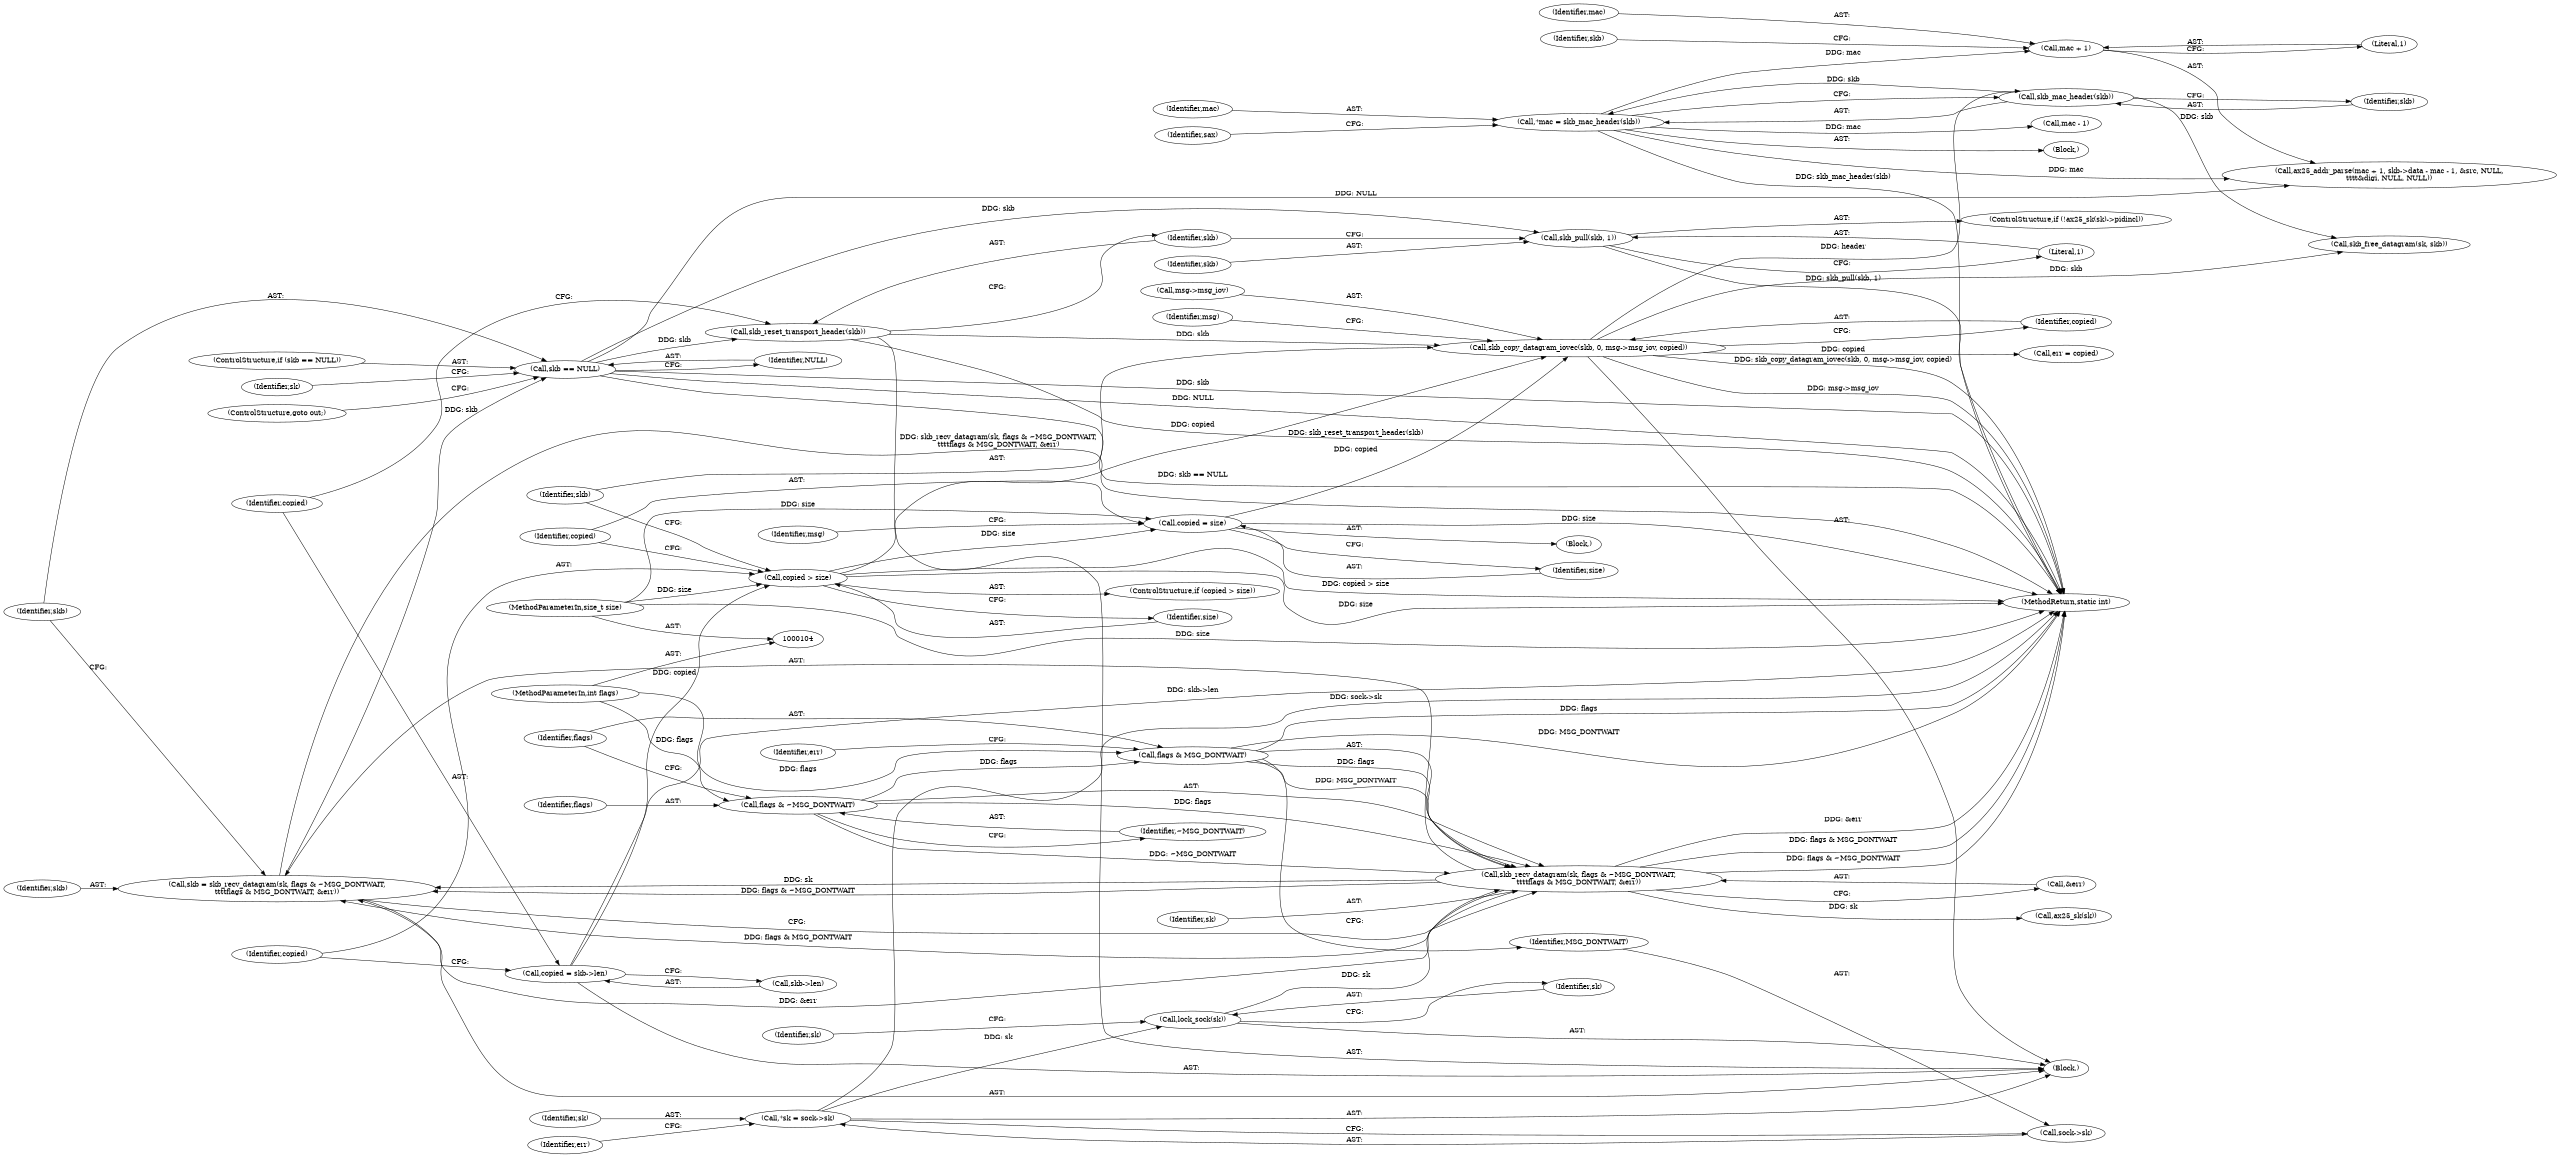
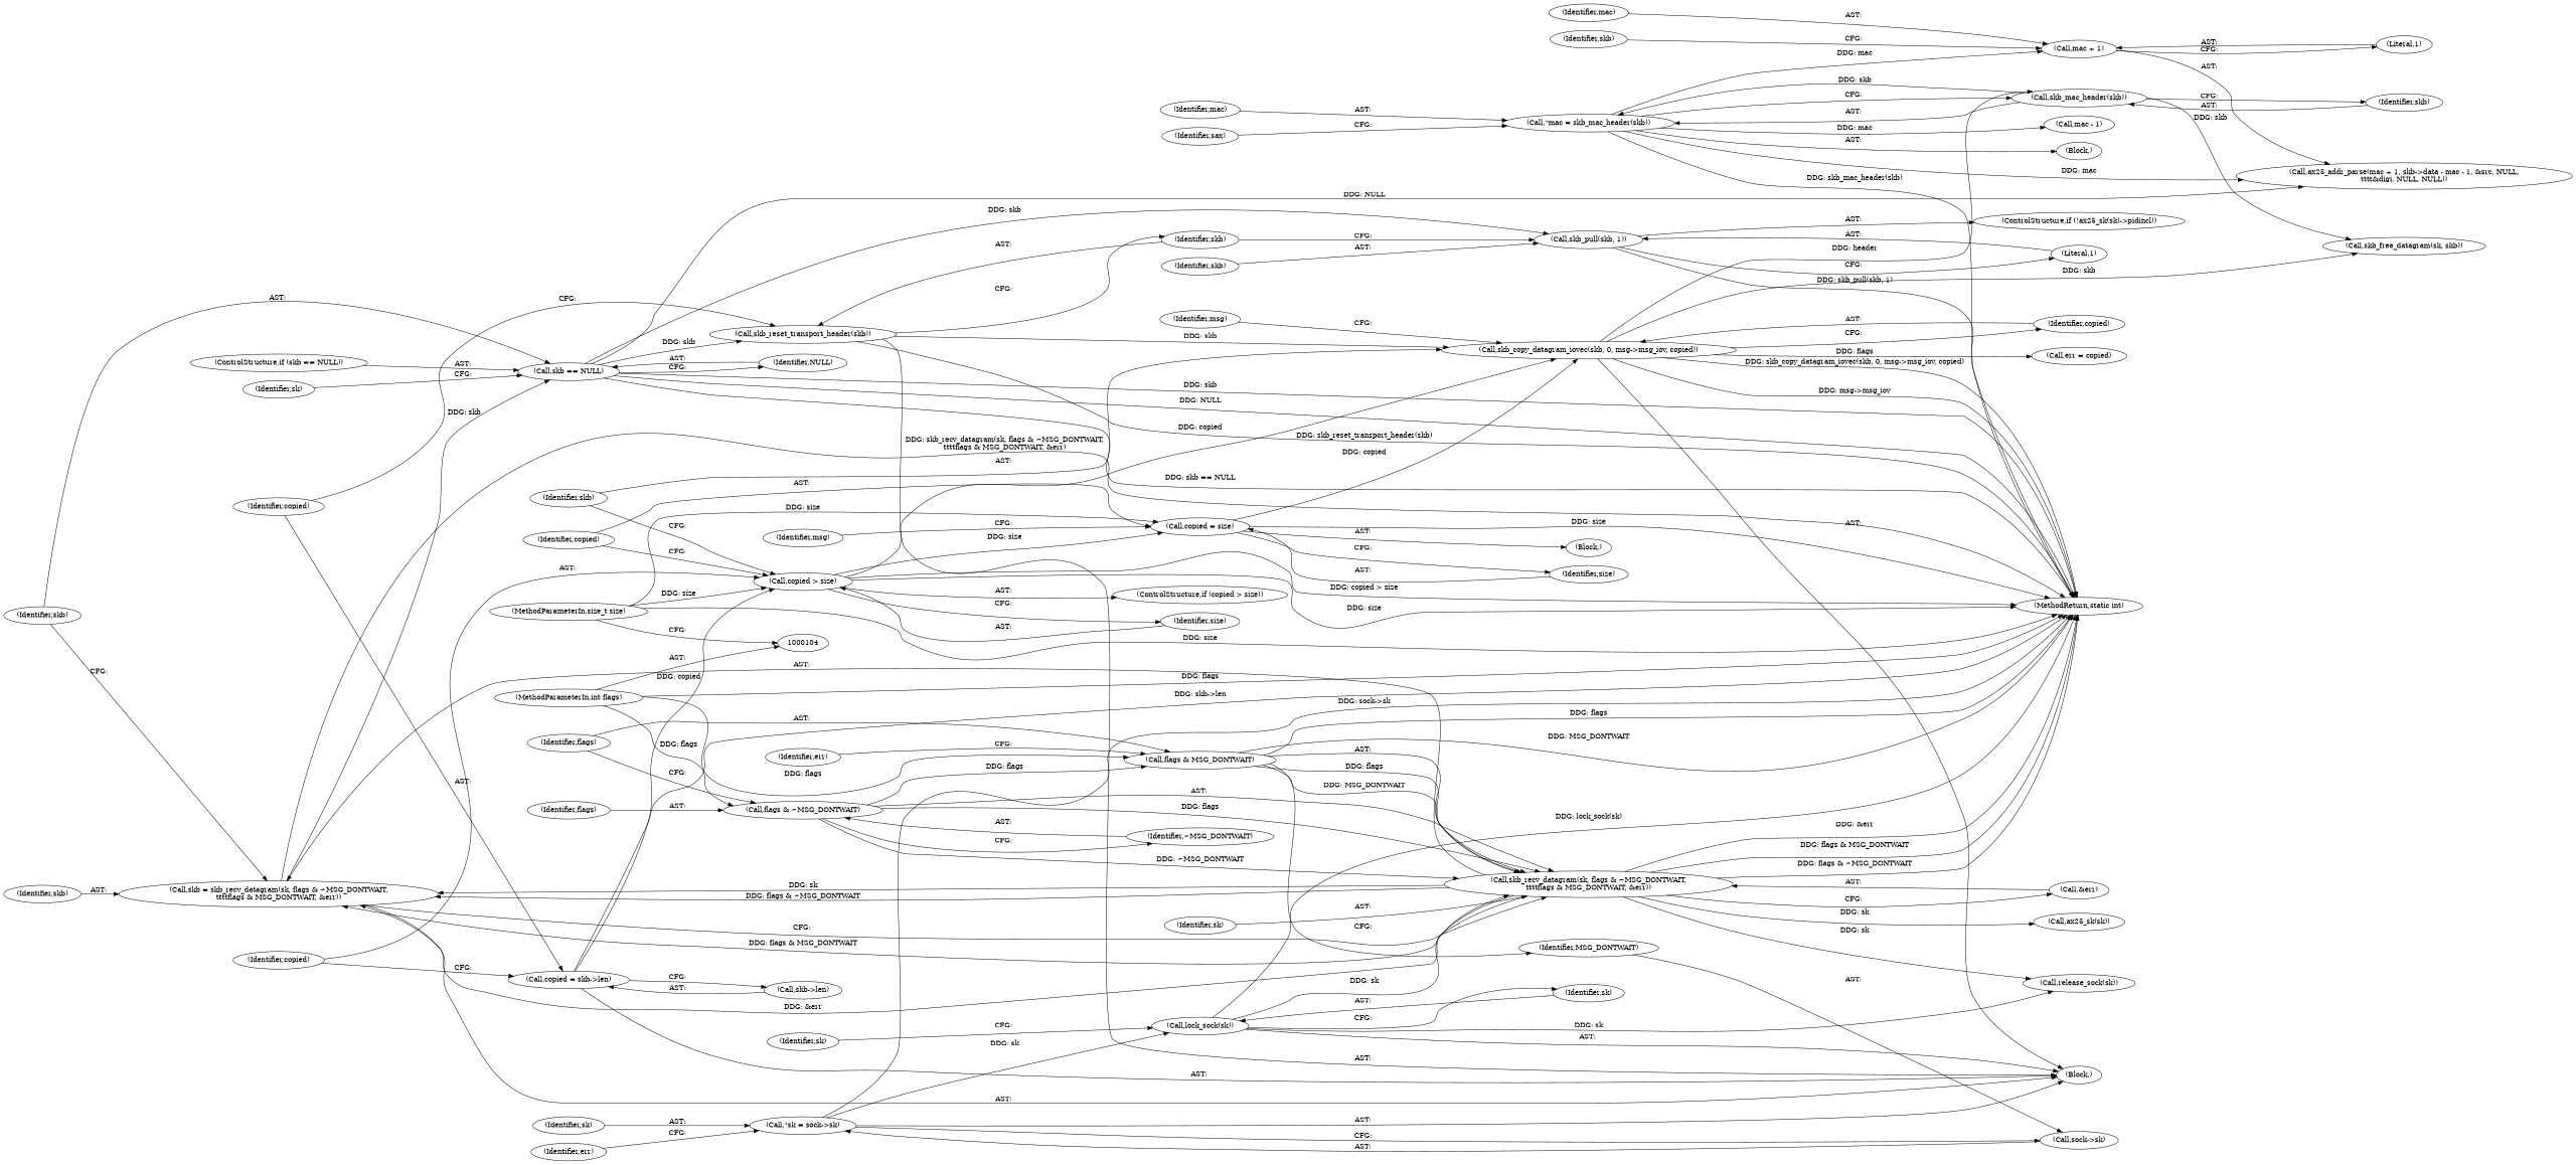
  digraph {
    rankdir=LR
    n1 [label="(Call,mac + 1)"]
    n2 [label="(Call,ax25_addr_parse(mac + 1, skb->data - mac - 1, &src, NULL,\n\t\t\t\t&digi, NULL, NULL))"]
    n3 [label="(Literal,1)"]
    n4 [label="(Call,*mac = skb_mac_header(skb))"]
    n5 [label="(Call,skb_mac_header(skb))"]
    n6 [label="(Call,mac - 1)"]
    n7 [label="(Block,)"]
    n8 [label="(MethodReturn,static int)"]
    n9 [label="(Call,skb_free_datagram(sk, skb))"]
    n10 [label="(Identifier,skb)"]
    n11 [label="(Call,skb_copy_datagram_iovec(skb, 0, msg->msg_iov, copied))"]
    n12 [label="(Call,err = copied)"]
    n13 [label="(Identifier,copied)"]
    n14 [label="(Block,)"]
    n15 [label="(Call,skb_reset_transport_header(skb))"]
    n16 [label="(Identifier,skb)"]
    n17 [label="(Call,skb_pull(skb, 1))"]
    n18 [label="(Call,skb == NULL)"]
    n19 [label="(Identifier,NULL)"]
    n20 [label="(Literal,1)"]
    n21 [label="(ControlStructure,if (!ax25_sk(sk)->pidincl))"]
    n22 [label="(ControlStructure,if (skb == NULL))"]
    n23 [label="(Call,skb = skb_recv_datagram(sk, flags & ~MSG_DONTWAIT,\n\t\t\t\tflags & MSG_DONTWAIT, &err))"]
    n24 [label="(Call,skb_recv_datagram(sk, flags & ~MSG_DONTWAIT,\n\t\t\t\tflags & MSG_DONTWAIT, &err))"]
    n25 [label="(Call,ax25_sk(sk))"]
    n26 [label="(Call,&err)"]
+   n27 [label="(Call,release_sock(sk))"]
    n28 [label="(Call,lock_sock(sk))"]
    n29 [label="(Identifier,sk)"]
    n30 [label="(Call,*sk = sock->sk)"]
    n31 [label="(Call,sock->sk)"]
    n32 [label="(Call,flags & ~MSG_DONTWAIT)"]
    n33 [label="(Call,flags & MSG_DONTWAIT)"]
    n34 [label="(Identifier,~MSG_DONTWAIT)"]
    n35 [label="(Identifier,MSG_DONTWAIT)"]
    n36 [label="(MethodParameterIn,int flags)"]
    1000104
    n38 [label="(Call,copied = size)"]
    n39 [label="(Identifier,size)"]
    n40 [label="(Block,)"]
    n41 [label="(Call,copied > size)"]
    n42 [label="(ControlStructure,if (copied > size))"]
    n43 [label="(Identifier,size)"]
    n44 [label="(Call,copied = skb->len)"]
    n45 [label="(Call,skb->len)"]
    n46 [label="(MethodParameterIn,size_t size)"]
    n47 [label="(Identifier,skb)"]
-   n48 [label="(Call,msg->msg_iov)"]
    n49 [label="(Identifier,msg)"]
    n50 [label="(Identifier,sax)"]
    n51 [label="(Identifier,sk)"]
    n52 [label="(Identifier,copied)"]
-   n53 [label="(ControlStructure,goto out;)"]
    n54 [label="(Identifier,msg)"]
    n55 [label="(Identifier,sk)"]
    n56 [label="(Identifier,skb)"]
    n57 [label="(Identifier,copied)"]
    n58 [label="(Identifier,skb)"]
    n59 [label="(Identifier,mac)"]
    n60 [label="(Identifier,sk)"]
    n61 [label="(Identifier,err)"]
    n62 [label="(Identifier,mac)"]
    n63 [label="(Identifier,flags)"]
    n64 [label="(Identifier,sk)"]
    n65 [label="(Identifier,err)"]
    n66 [label="(Identifier,skb)"]
    n67 [label="(Identifier,copied)"]
    n68 [label="(Identifier,skb)"]
    n69 [label="(Identifier,flags)"]
    n1 -> n2 [label="AST: "]
    n1 -> n3 [label="CFG: "]
    n3 -> n1 [label="AST: "]
    n4 -> n1 [label="DDG: mac"]
    n4 -> n2 [label="DDG: mac"]
    n4 -> n5 [label="CFG: "]
    n4 -> n6 [label="DDG: mac"]
    n4 -> n7 [label="AST: "]
    n4 -> n8 [label="DDG: skb_mac_header(skb)"]
    n5 -> n4 [label="AST: "]
    n5 -> n4 [label="DDG: skb"]
    n5 -> n9 [label="DDG: skb"]
    n5 -> n10 [label="CFG: "]
    n10 -> n5 [label="AST: "]
    n11 -> n5 [label="DDG: header"]
    n11 -> n8 [label="DDG: skb_copy_datagram_iovec(skb, 0, msg->msg_iov, copied)"]
    n11 -> n8 [label="DDG: msg->msg_iov"]
    n11 -> n9 [label="DDG: skb"]
-   n11 -> n12 [label="DDG: copied"]
+   n11 -> n12 [label="DDG: flags"]
    n11 -> n13 [label="CFG: "]
    n11 -> n14 [label="AST: "]
    n13 -> n11 [label="AST: "]
    n15 -> n8 [label="DDG: skb_reset_transport_header(skb)"]
    n15 -> n11 [label="DDG: skb"]
    n15 -> n14 [label="AST: "]
    n15 -> n16 [label="CFG: "]
    n16 -> n15 [label="AST: "]
    n16 -> n17 [label="CFG: "]
    n17 -> n8 [label="DDG: skb_pull(skb, 1)"]
    n17 -> n20 [label="CFG: "]
    n17 -> n21 [label="AST: "]
    n18 -> n2 [label="DDG: NULL"]
    n18 -> n8 [label="DDG: skb"]
    n18 -> n8 [label="DDG: NULL"]
    n18 -> n8 [label="DDG: skb == NULL"]
    n18 -> n15 [label="DDG: skb"]
    n18 -> n17 [label="DDG: skb"]
    n18 -> n19 [label="CFG: "]
    n19 -> n18 [label="AST: "]
    n20 -> n17 [label="AST: "]
    n22 -> n18 [label="AST: "]
    n23 -> n8 [label="DDG: skb_recv_datagram(sk, flags & ~MSG_DONTWAIT,\n\t\t\t\tflags & MSG_DONTWAIT, &err)"]
    n23 -> n14 [label="AST: "]
    n23 -> n18 [label="DDG: skb"]
    n23 -> n24 [label="CFG: "]
    n24 -> n8 [label="DDG: &err"]
    n24 -> n8 [label="DDG: flags & MSG_DONTWAIT"]
    n24 -> n8 [label="DDG: flags & ~MSG_DONTWAIT"]
    n24 -> n23 [label="AST: "]
    n24 -> n23 [label="DDG: sk"]
    n24 -> n23 [label="DDG: flags & ~MSG_DONTWAIT"]
    n24 -> n23 [label="DDG: flags & MSG_DONTWAIT"]
    n24 -> n23 [label="DDG: &err"]
    n24 -> n25 [label="DDG: sk"]
    n24 -> n26 [label="CFG: "]
+   n24 -> n27 [label="DDG: sk"]
    n26 -> n24 [label="AST: "]
+   n28 -> n8 [label="DDG: lock_sock(sk)"]
    n28 -> n14 [label="AST: "]
    n28 -> n24 [label="DDG: sk"]
+   n28 -> n27 [label="DDG: sk"]
    n28 -> n29 [label="CFG: "]
    n29 -> n28 [label="AST: "]
    n30 -> n8 [label="DDG: sock->sk"]
    n30 -> n14 [label="AST: "]
    n30 -> n28 [label="DDG: sk"]
    n30 -> n31 [label="CFG: "]
    n31 -> n30 [label="AST: "]
    n32 -> n24 [label="AST: "]
    n32 -> n24 [label="DDG: flags"]
    n32 -> n24 [label="DDG: ~MSG_DONTWAIT"]
    n32 -> n33 [label="DDG: flags"]
    n32 -> n34 [label="CFG: "]
    n33 -> n8 [label="DDG: flags"]
    n33 -> n8 [label="DDG: MSG_DONTWAIT"]
    n33 -> n24 [label="AST: "]
    n33 -> n24 [label="DDG: flags"]
    n33 -> n24 [label="DDG: MSG_DONTWAIT"]
    n33 -> n35 [label="CFG: "]
    n34 -> n32 [label="AST: "]
    n35 -> n31 [label="AST: "]
+   n36 -> n8 [label="DDG: flags"]
    n36 -> n32 [label="DDG: flags"]
    n36 -> n33 [label="DDG: flags"]
    n36 -> 1000104 [label="AST: "]
    n38 -> n8 [label="DDG: size"]
    n38 -> n11 [label="DDG: copied"]
    n38 -> n39 [label="CFG: "]
    n38 -> n40 [label="AST: "]
    n39 -> n38 [label="AST: "]
    n41 -> n8 [label="DDG: size"]
    n41 -> n8 [label="DDG: copied > size"]
    n41 -> n11 [label="DDG: copied"]
    n41 -> n38 [label="DDG: size"]
    n41 -> n42 [label="AST: "]
    n41 -> n43 [label="CFG: "]
    n43 -> n41 [label="AST: "]
    n44 -> n8 [label="DDG: skb->len"]
    n44 -> n14 [label="AST: "]
    n44 -> n41 [label="DDG: copied"]
    n44 -> n45 [label="CFG: "]
    n45 -> n44 [label="AST: "]
    n46 -> n8 [label="DDG: size"]
-   n46 -> 1000104 [label="AST: "]
+   n46 -> 1000104 [label="CFG: "]
    n46 -> n38 [label="DDG: size"]
    n46 -> n41 [label="DDG: size"]
    n47 -> n11 [label="AST: "]
    n47 -> n41 [label="CFG: "]
-   n48 -> n11 [label="AST: "]
    n49 -> n38 [label="CFG: "]
    n50 -> n4 [label="CFG: "]
    n51 -> n18 [label="CFG: "]
    n52 -> n38 [label="AST: "]
    n52 -> n41 [label="CFG: "]
-   n53 -> n18 [label="CFG: "]
    n54 -> n11 [label="CFG: "]
    n55 -> n28 [label="CFG: "]
    n56 -> n18 [label="AST: "]
    n56 -> n23 [label="CFG: "]
    n57 -> n41 [label="AST: "]
    n57 -> n44 [label="CFG: "]
    n58 -> n23 [label="AST: "]
    n59 -> n4 [label="AST: "]
    n60 -> n24 [label="AST: "]
    n61 -> n30 [label="CFG: "]
    n62 -> n1 [label="AST: "]
    n63 -> n32 [label="AST: "]
    n64 -> n30 [label="AST: "]
    n65 -> n33 [label="CFG: "]
    n66 -> n1 [label="CFG: "]
    n67 -> n15 [label="CFG: "]
    n67 -> n44 [label="AST: "]
    n68 -> n17 [label="AST: "]
    n69 -> n32 [label="CFG: "]
    n69 -> n33 [label="AST: "]
  }
